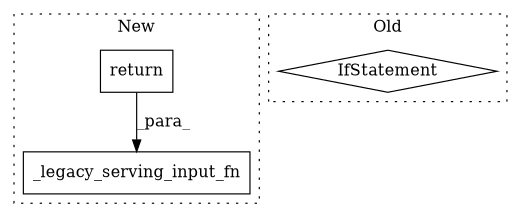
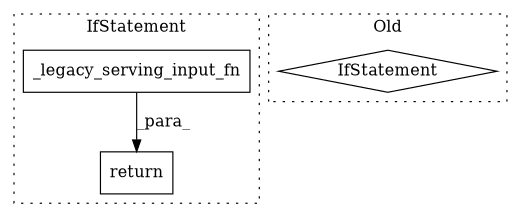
  digraph {
    node [shape=box]
    n1 [a=32 l="25,1" label=_legacy_serving_input_fn s="9648,9684"]
    n2 [a=41 l=7 label=return s=9641]
    n3 [a=25 l="4,2" label=IfStatement s="8035,8063" shape=diamond]
    subgraph cluster_1 {
-     label=New
+     label=IfStatement
      style=dotted
      n1
      n2
    }
    subgraph cluster_2 {
      label=Old
      style=dotted
      n3
    }
-   n2 -> n1 [label=_para_]
+   n1 -> n2 [label=_para_]
  }
